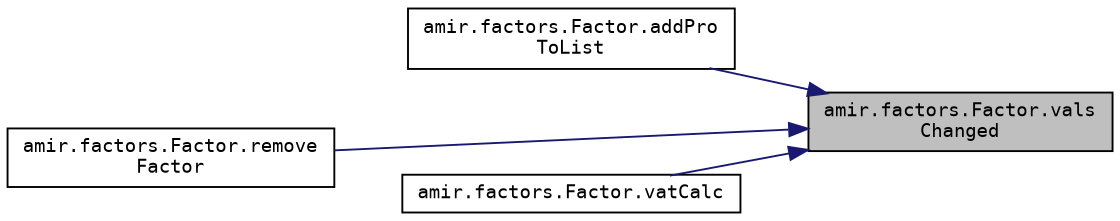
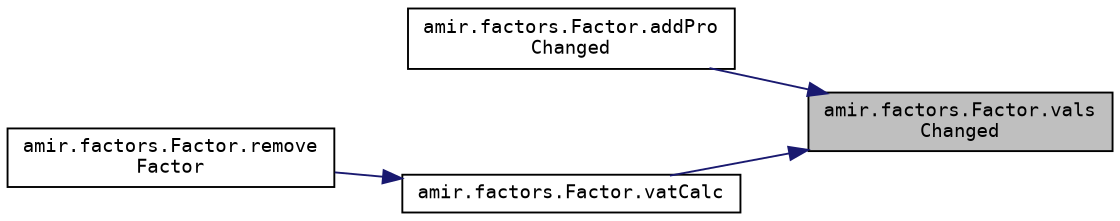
  digraph {
    fontname="DejaVu Sans Mono"
    rankdir=RL
    node [color=black fillcolor=white fontname="DejaVu Sans Mono" fontsize=10 shape=record style=filled]
    edge [color=midnightblue dir=back fontname="DejaVu Sans Mono" fontsize=10 labelfontname="FreeSans.ttf" labelfontsize=10 style=solid]
    n1 [fillcolor=grey75 fontcolor=black height=0.2 label="amir.factors.Factor.vals\lChanged" width=0.4]
-   n2 [height=0.2 label="amir.factors.Factor.addPro\lToList" width=0.4]
+   n2 [height=0.2 label="amir.factors.Factor.addPro\lChanged" width=0.4]
    n3 [height=0.2 label="amir.factors.Factor.remove\lFactor" width=0.4]
    n4 [height=0.2 label="amir.factors.Factor.vatCalc" width=0.4]
    n1 -> n2
-   n1 -> n3
+   n4 -> n3
    n1 -> n4
  }
